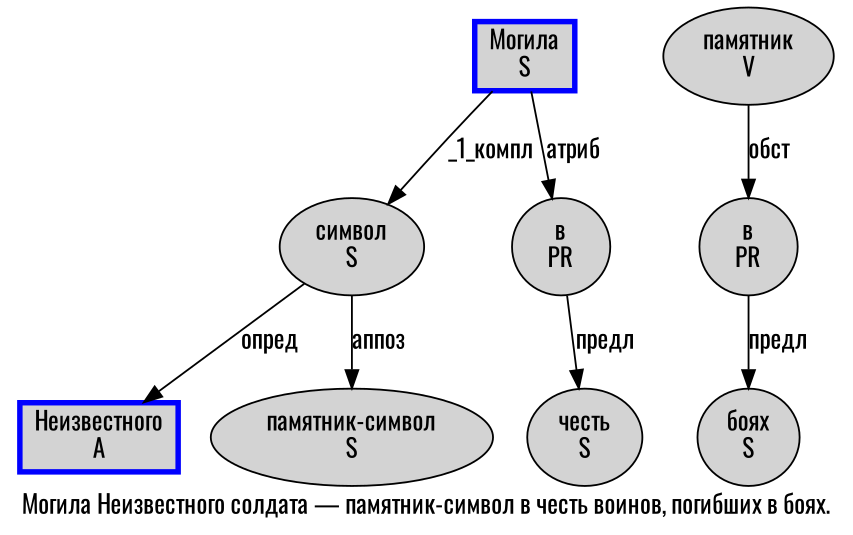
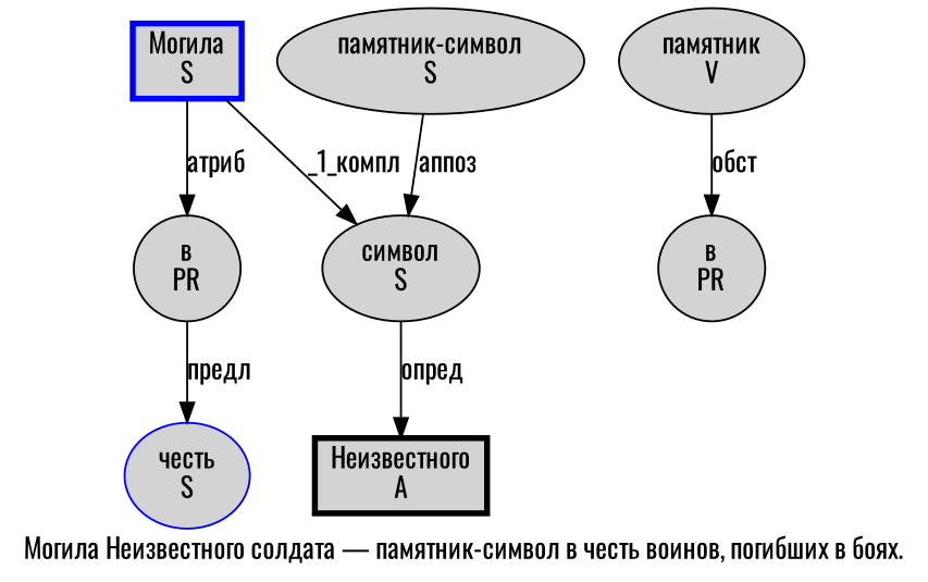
  digraph {
    fontname=Oswald
    label="Могила Неизвестного солдата — памятник-символ в честь воинов, погибших в боях."
    node [fillcolor=lightgray fontname=Oswald penwidth=1 shape=ellipse style=filled]
    edge [fontname=Oswald]
    n1 [color=blue label="Могила\nS" penwidth=3 shape=box]
    n2 [label="символ\nS"]
    n3 [label="в\nPR"]
-   n4 [color=blue label="Неизвестного\nA" penwidth=3 shape=box]
+   n4 [color=black label="Неизвестного\nA" penwidth=3 shape=box]
    n5 [label="памятник-символ\nS"]
-   n6 [label="честь\nS"]
+   n6 [label="честь\nS" color=blue]
    n7 [label="памятник\nV"]
    n8 [label="в\nPR"]
-   n9 [label="боях\nS"]
    n1 -> n2 [label="_1_компл"]
    n1 -> n3 [label="атриб"]
    n2 -> n4 [label="опред"]
-   n2 -> n5 [label="аппоз"]
+   n5 -> n2 [label="аппоз"]
    n3 -> n6 [label="предл"]
    n7 -> n8 [label="обст"]
-   n8 -> n9 [label="предл"]
  }
